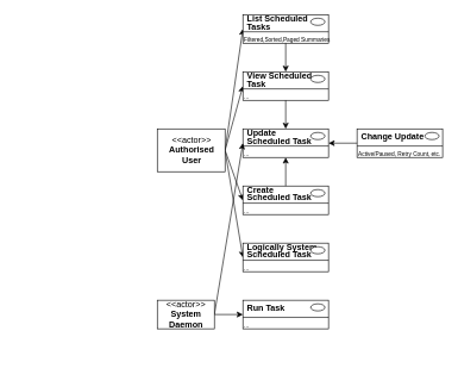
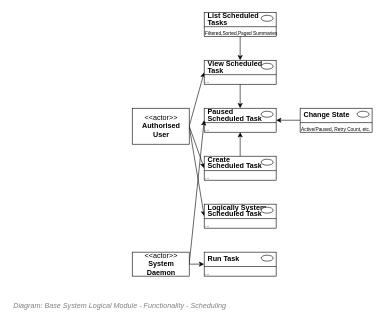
  <mxCell id="0" />
  <mxCell id="1" value="Diagram/Use Cases" parent="0" />
- <mxCell id="3" style="rounded=0;orthogonalLoop=1;jettySize=auto;html=1;entryX=0;entryY=1;entryDx=0;entryDy=0;exitX=1;exitY=0.5;exitDx=0;exitDy=0;" edge="1" parent="1" source="7" target="9"><mxGeometry relative="1" as="geometry" /></mxCell>
+ <mxCell id="2" value="&lt;font style=&quot;font-size: 12px ; font-weight: normal&quot;&gt;&lt;i&gt;&lt;span style=&quot;font-size: 12px&quot;&gt;Diagram: Base System Logical Module -&amp;nbsp;&lt;/span&gt;&lt;span style=&quot;font-size: 12px&quot;&gt;Functionality -&amp;nbsp;&lt;/span&gt;Scheduling&lt;/i&gt;&lt;/font&gt;" style="text;strokeColor=none;fillColor=none;html=1;fontSize=12;fontStyle=1;verticalAlign=middle;align=left;shadow=0;glass=0;comic=0;opacity=30;fontColor=#808080;" parent="1" vertex="1"><mxGeometry x="20" y="500" width="520" height="20" as="geometry" /></mxCell>
  <mxCell id="4" style="edgeStyle=none;rounded=0;orthogonalLoop=1;jettySize=auto;html=1;entryX=0;entryY=1;entryDx=0;entryDy=0;exitX=1;exitY=0.5;exitDx=0;exitDy=0;" edge="1" parent="1" source="7" target="14"><mxGeometry relative="1" as="geometry" /></mxCell>
  <mxCell id="5" style="edgeStyle=none;rounded=0;orthogonalLoop=1;jettySize=auto;html=1;entryX=0;entryY=1;entryDx=0;entryDy=0;exitX=1;exitY=0.5;exitDx=0;exitDy=0;" edge="1" parent="1" source="7" target="24"><mxGeometry relative="1" as="geometry" /></mxCell>
  <mxCell id="6" style="edgeStyle=none;rounded=0;orthogonalLoop=1;jettySize=auto;html=1;entryX=0;entryY=1;entryDx=0;entryDy=0;exitX=1;exitY=0.5;exitDx=0;exitDy=0;" edge="1" parent="1" source="7" target="38"><mxGeometry relative="1" as="geometry" /></mxCell>
  <mxCell id="7" value="&amp;lt;&amp;lt;actor&amp;gt;&amp;gt;&lt;br&gt;&lt;b&gt;Authorised&lt;br&gt;User&lt;br&gt;&lt;/b&gt;" style="text;html=1;align=center;verticalAlign=middle;dashed=0;fillColor=#ffffff;strokeColor=#000000;" parent="1" vertex="1"><mxGeometry x="220" y="180" width="95" height="60" as="geometry" /></mxCell>
  <mxCell id="8" value="" style="fontStyle=1;align=left;verticalAlign=top;childLayout=stackLayout;horizontal=1;horizontalStack=0;resizeParent=1;resizeParentMax=0;resizeLast=0;marginBottom=0;" parent="1" vertex="1"><mxGeometry x="340" y="20" width="120" height="40" as="geometry" /></mxCell>
  <mxCell id="9" value="&lt;p style=&quot;line-height: 0.9;&quot;&gt;List Scheduled&lt;br&gt;Tasks&lt;/p&gt;" style="html=1;align=left;spacingLeft=4;verticalAlign=middle;strokeColor=none;fillColor=none;fontStyle=1;spacingTop=2;" parent="8" vertex="1"><mxGeometry width="120" height="20" as="geometry" /></mxCell>
  <mxCell id="10" value="" style="shape=ellipse;" parent="9" vertex="1"><mxGeometry x="1" width="20" height="10" relative="1" as="geometry"><mxPoint x="-25" y="5" as="offset" /></mxGeometry></mxCell>
  <mxCell id="11" value="" style="line;strokeWidth=1;fillColor=none;align=left;verticalAlign=middle;spacingTop=-1;spacingLeft=3;spacingRight=3;rotatable=0;labelPosition=right;points=[];portConstraint=eastwest;" parent="8" vertex="1"><mxGeometry y="20" width="120" height="8" as="geometry" /></mxCell>
  <mxCell id="12" value="Filtered,Sorted,Paged Summaries" style="html=1;align=left;spacingLeft=4;verticalAlign=top;strokeColor=none;fillColor=none;fontSize=8;spacing=-2;" parent="8" vertex="1"><mxGeometry y="28" width="120" height="12" as="geometry" /></mxCell>
  <mxCell id="13" value="" style="fontStyle=1;align=left;verticalAlign=top;childLayout=stackLayout;horizontal=1;horizontalStack=0;resizeParent=1;resizeParentMax=0;resizeLast=0;marginBottom=0;" parent="1" vertex="1"><mxGeometry x="340" y="100" width="120" height="40" as="geometry" /></mxCell>
  <mxCell id="14" value="&lt;p style=&quot;line-height: 0.9;&quot;&gt;View Scheduled&lt;br&gt;Task&lt;/p&gt;" style="html=1;align=left;spacingLeft=4;verticalAlign=middle;strokeColor=none;fillColor=none;fontStyle=1;spacingTop=2;" parent="13" vertex="1"><mxGeometry width="120" height="20" as="geometry" /></mxCell>
  <mxCell id="15" value="" style="shape=ellipse;" parent="14" vertex="1"><mxGeometry x="1" width="20" height="10" relative="1" as="geometry"><mxPoint x="-25" y="5" as="offset" /></mxGeometry></mxCell>
  <mxCell id="16" value="" style="line;strokeWidth=1;fillColor=none;align=left;verticalAlign=middle;spacingTop=-1;spacingLeft=3;spacingRight=3;rotatable=0;labelPosition=right;points=[];portConstraint=eastwest;" parent="13" vertex="1"><mxGeometry y="20" width="120" height="8" as="geometry" /></mxCell>
  <mxCell id="17" value="..." style="html=1;align=left;spacingLeft=4;verticalAlign=top;strokeColor=none;fillColor=none;fontSize=8;spacing=-2;" parent="13" vertex="1"><mxGeometry y="28" width="120" height="12" as="geometry" /></mxCell>
  <mxCell id="18" value="" style="fontStyle=1;align=left;verticalAlign=top;childLayout=stackLayout;horizontal=1;horizontalStack=0;resizeParent=1;resizeParentMax=0;resizeLast=0;marginBottom=0;" parent="1" vertex="1"><mxGeometry x="340" y="180" width="120" height="40" as="geometry" /></mxCell>
- <mxCell id="19" value="&lt;p style=&quot;line-height: 0.9;&quot;&gt;Update &lt;br&gt;Scheduled Task&lt;/p&gt;" style="html=1;align=left;spacingLeft=4;verticalAlign=middle;strokeColor=none;fillColor=none;fontStyle=1;spacingTop=2;" parent="18" vertex="1"><mxGeometry width="120" height="20" as="geometry" /></mxCell>
+ <mxCell id="19" value="&lt;p style=&quot;line-height: 0.9;&quot;&gt;Paused &lt;br&gt;Scheduled Task&lt;/p&gt;" style="html=1;align=left;spacingLeft=4;verticalAlign=middle;strokeColor=none;fillColor=none;fontStyle=1;spacingTop=2;" parent="18" vertex="1"><mxGeometry width="120" height="20" as="geometry" /></mxCell>
  <mxCell id="20" value="" style="shape=ellipse;" parent="19" vertex="1"><mxGeometry x="1" width="20" height="10" relative="1" as="geometry"><mxPoint x="-25" y="5" as="offset" /></mxGeometry></mxCell>
  <mxCell id="21" value="" style="line;strokeWidth=1;fillColor=none;align=left;verticalAlign=middle;spacingTop=-1;spacingLeft=3;spacingRight=3;rotatable=0;labelPosition=right;points=[];portConstraint=eastwest;" parent="18" vertex="1"><mxGeometry y="20" width="120" height="8" as="geometry" /></mxCell>
  <mxCell id="22" value="..." style="html=1;align=left;spacingLeft=4;verticalAlign=top;strokeColor=none;fillColor=none;fontSize=8;spacing=-2;" parent="18" vertex="1"><mxGeometry y="28" width="120" height="12" as="geometry" /></mxCell>
  <mxCell id="23" value="" style="fontStyle=1;align=left;verticalAlign=top;childLayout=stackLayout;horizontal=1;horizontalStack=0;resizeParent=1;resizeParentMax=0;resizeLast=0;marginBottom=0;" parent="1" vertex="1"><mxGeometry x="340" y="260" width="120" height="40" as="geometry" /></mxCell>
  <mxCell id="24" value="&lt;p style=&quot;line-height: 0.9;&quot;&gt;Create &lt;br&gt;Scheduled Task&lt;/p&gt;" style="html=1;align=left;spacingLeft=4;verticalAlign=middle;strokeColor=none;fillColor=none;fontStyle=1;spacingTop=2;" parent="23" vertex="1"><mxGeometry width="120" height="20" as="geometry" /></mxCell>
  <mxCell id="25" value="" style="shape=ellipse;" parent="24" vertex="1"><mxGeometry x="1" width="20" height="10" relative="1" as="geometry"><mxPoint x="-25" y="5" as="offset" /></mxGeometry></mxCell>
  <mxCell id="26" value="" style="line;strokeWidth=1;fillColor=none;align=left;verticalAlign=middle;spacingTop=-1;spacingLeft=3;spacingRight=3;rotatable=0;labelPosition=right;points=[];portConstraint=eastwest;" parent="23" vertex="1"><mxGeometry y="20" width="120" height="8" as="geometry" /></mxCell>
  <mxCell id="27" value="..." style="html=1;align=left;spacingLeft=4;verticalAlign=top;strokeColor=none;fillColor=none;fontSize=8;spacing=-2;" parent="23" vertex="1"><mxGeometry y="28" width="120" height="12" as="geometry" /></mxCell>
  <mxCell id="28" value="" style="fontStyle=1;align=left;verticalAlign=top;childLayout=stackLayout;horizontal=1;horizontalStack=0;resizeParent=1;resizeParentMax=0;resizeLast=0;marginBottom=0;" parent="1" vertex="1"><mxGeometry x="500" y="180" width="120" height="40" as="geometry" /></mxCell>
- <mxCell id="29" value="&lt;p style=&quot;line-height: 0.9;&quot;&gt;Change Update&lt;/p&gt;" style="html=1;align=left;spacingLeft=4;verticalAlign=middle;strokeColor=none;fillColor=none;fontStyle=1;spacingTop=2;" parent="28" vertex="1"><mxGeometry width="120" height="20" as="geometry" /></mxCell>
+ <mxCell id="29" value="&lt;p style=&quot;line-height: 0.9;&quot;&gt;Change State&lt;/p&gt;" style="html=1;align=left;spacingLeft=4;verticalAlign=middle;strokeColor=none;fillColor=none;fontStyle=1;spacingTop=2;" parent="28" vertex="1"><mxGeometry width="120" height="20" as="geometry" /></mxCell>
  <mxCell id="30" value="" style="shape=ellipse;" parent="29" vertex="1"><mxGeometry x="1" width="20" height="10" relative="1" as="geometry"><mxPoint x="-25" y="5" as="offset" /></mxGeometry></mxCell>
  <mxCell id="31" value="" style="line;strokeWidth=1;fillColor=none;align=left;verticalAlign=middle;spacingTop=-1;spacingLeft=3;spacingRight=3;rotatable=0;labelPosition=right;points=[];portConstraint=eastwest;" parent="28" vertex="1"><mxGeometry y="20" width="120" height="8" as="geometry" /></mxCell>
  <mxCell id="32" value="Active/Paused, Retry Count, etc." style="html=1;align=left;spacingLeft=4;verticalAlign=top;strokeColor=none;fillColor=none;fontSize=8;spacing=-2;" parent="28" vertex="1"><mxGeometry y="28" width="120" height="12" as="geometry" /></mxCell>
  <mxCell id="33" style="edgeStyle=orthogonalEdgeStyle;rounded=0;orthogonalLoop=1;jettySize=auto;html=1;entryX=0.5;entryY=0;entryDx=0;entryDy=0;" parent="1" source="12" target="14" edge="1"><mxGeometry relative="1" as="geometry" /></mxCell>
  <mxCell id="34" style="edgeStyle=orthogonalEdgeStyle;rounded=0;orthogonalLoop=1;jettySize=auto;html=1;entryX=0.5;entryY=0;entryDx=0;entryDy=0;" parent="1" source="17" target="19" edge="1"><mxGeometry relative="1" as="geometry" /></mxCell>
  <mxCell id="35" style="edgeStyle=orthogonalEdgeStyle;rounded=0;orthogonalLoop=1;jettySize=auto;html=1;entryX=0.5;entryY=1;entryDx=0;entryDy=0;" parent="1" source="24" target="22" edge="1"><mxGeometry relative="1" as="geometry" /></mxCell>
  <mxCell id="36" style="rounded=0;orthogonalLoop=1;jettySize=auto;html=1;entryX=1;entryY=1;entryDx=0;entryDy=0;exitX=0;exitY=1;exitDx=0;exitDy=0;" parent="1" source="29" target="19" edge="1"><mxGeometry relative="1" as="geometry" /></mxCell>
  <mxCell id="37" value="" style="fontStyle=1;align=left;verticalAlign=top;childLayout=stackLayout;horizontal=1;horizontalStack=0;resizeParent=1;resizeParentMax=0;resizeLast=0;marginBottom=0;" parent="1" vertex="1"><mxGeometry x="340" y="340" width="120" height="40" as="geometry" /></mxCell>
  <mxCell id="38" value="&lt;p style=&quot;line-height: 0.9;&quot;&gt;Logically System&lt;br&gt;Scheduled Task&lt;/p&gt;" style="html=1;align=left;spacingLeft=4;verticalAlign=middle;strokeColor=none;fillColor=none;fontStyle=1;spacingTop=2;" parent="37" vertex="1"><mxGeometry width="120" height="20" as="geometry" /></mxCell>
  <mxCell id="39" value="" style="shape=ellipse;" parent="38" vertex="1"><mxGeometry x="1" width="20" height="10" relative="1" as="geometry"><mxPoint x="-25" y="5" as="offset" /></mxGeometry></mxCell>
  <mxCell id="40" value="" style="line;strokeWidth=1;fillColor=none;align=left;verticalAlign=middle;spacingTop=-1;spacingLeft=3;spacingRight=3;rotatable=0;labelPosition=right;points=[];portConstraint=eastwest;" parent="37" vertex="1"><mxGeometry y="20" width="120" height="8" as="geometry" /></mxCell>
  <mxCell id="41" value="..." style="html=1;align=left;spacingLeft=4;verticalAlign=top;strokeColor=none;fillColor=none;fontSize=8;spacing=-2;" parent="37" vertex="1"><mxGeometry y="28" width="120" height="12" as="geometry" /></mxCell>
  <mxCell id="42" value="" style="fontStyle=1;align=left;verticalAlign=top;childLayout=stackLayout;horizontal=1;horizontalStack=0;resizeParent=1;resizeParentMax=0;resizeLast=0;marginBottom=0;" parent="1" vertex="1"><mxGeometry x="340" y="420" width="120" height="40" as="geometry" /></mxCell>
  <mxCell id="43" value="&lt;p style=&quot;line-height: 0.9;&quot;&gt;Run Task&lt;/p&gt;" style="html=1;align=left;spacingLeft=4;verticalAlign=middle;strokeColor=none;fillColor=none;fontStyle=1;spacingTop=2;" parent="42" vertex="1"><mxGeometry width="120" height="20" as="geometry" /></mxCell>
  <mxCell id="44" value="" style="shape=ellipse;" parent="43" vertex="1"><mxGeometry x="1" width="20" height="10" relative="1" as="geometry"><mxPoint x="-25" y="5" as="offset" /></mxGeometry></mxCell>
  <mxCell id="45" value="" style="line;strokeWidth=1;fillColor=none;align=left;verticalAlign=middle;spacingTop=-1;spacingLeft=3;spacingRight=3;rotatable=0;labelPosition=right;points=[];portConstraint=eastwest;" parent="42" vertex="1"><mxGeometry y="20" width="120" height="8" as="geometry" /></mxCell>
  <mxCell id="46" value="..." style="html=1;align=left;spacingLeft=4;verticalAlign=top;strokeColor=none;fillColor=none;fontSize=8;spacing=-2;" parent="42" vertex="1"><mxGeometry y="28" width="120" height="12" as="geometry" /></mxCell>
  <mxCell id="47" style="edgeStyle=none;rounded=0;orthogonalLoop=1;jettySize=auto;html=1;entryX=0;entryY=1;entryDx=0;entryDy=0;" edge="1" parent="1" source="49" target="43"><mxGeometry relative="1" as="geometry" /></mxCell>
  <mxCell id="48" style="edgeStyle=none;rounded=0;orthogonalLoop=1;jettySize=auto;html=1;entryX=0;entryY=0.5;entryDx=0;entryDy=0;exitX=1;exitY=0.5;exitDx=0;exitDy=0;" edge="1" parent="1" source="49" target="18"><mxGeometry relative="1" as="geometry" /></mxCell>
- <mxCell id="49" value="&amp;lt;&amp;lt;actor&amp;gt;&amp;gt;&lt;br&gt;&lt;b&gt;System &lt;br&gt;Daemon&lt;br&gt;&lt;/b&gt;" style="text;html=1;align=center;verticalAlign=middle;dashed=0;fillColor=#ffffff;strokeColor=#000000;" vertex="1" parent="1"><mxGeometry x="220" y="420" width="80" height="40" as="geometry" /></mxCell>
+ <mxCell id="49" value="&amp;lt;&amp;lt;actor&amp;gt;&amp;gt;&lt;br&gt;&lt;b&gt;System &lt;br&gt;Daemon&lt;br&gt;&lt;/b&gt;" style="text;html=1;align=center;verticalAlign=middle;dashed=0;fillColor=#ffffff;strokeColor=#000000;" vertex="1" parent="1"><mxGeometry x="220" y="420" width="95" height="40" as="geometry" /></mxCell>
  <mxCell id="50" value="Title/Diagram" parent="0" />
  <mxCell id="51" value="About" parent="0" />
  <mxCell id="52" value="" style="shape=image;html=1;verticalAlign=top;verticalLabelPosition=bottom;labelBackgroundColor=#ffffff;imageAspect=0;aspect=fixed;image=https://cdn1.iconfinder.com/data/icons/hawcons/32/699014-icon-28-information-128.png;shadow=0;dashed=0;fontFamily=Helvetica;fontSize=12;fontColor=#000000;align=center;strokeColor=#000000;fillColor=#505050;dashPattern=1 1;" parent="51" vertex="1"><mxGeometry x="560" y="280" width="20" height="20" as="geometry" /></mxCell>
